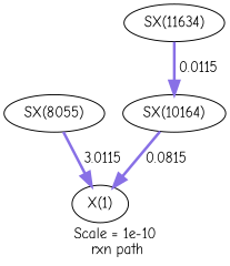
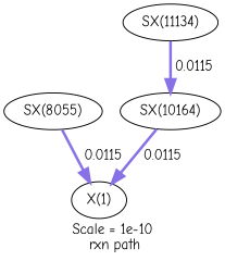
  digraph {
    fontname="Comic Neue"
    label="Scale = 1e-10\l rxn path"
    node [fontname="Comic Neue"]
    edge [arrowsize=1.31 color="0.7, 0.511, 0.9" fontname="Comic Neue" style="setlinewidth(2.63)"]
    n1 [label="SX(8055)"]
    n2 [label="X(1)"]
    n3 [label="SX(10164)"]
-   n4 [label="SX(11634)"]
-   n1 -> n2 [label=" 3.0115"]
-   n3 -> n2 [label=" 0.0815"]
+   n4 [label="SX(11134)"]
+   n1 -> n2 [label=" 0.0115"]
+   n3 -> n2 [label=" 0.0115"]
    n4 -> n3 [label=" 0.0115"]
  }
